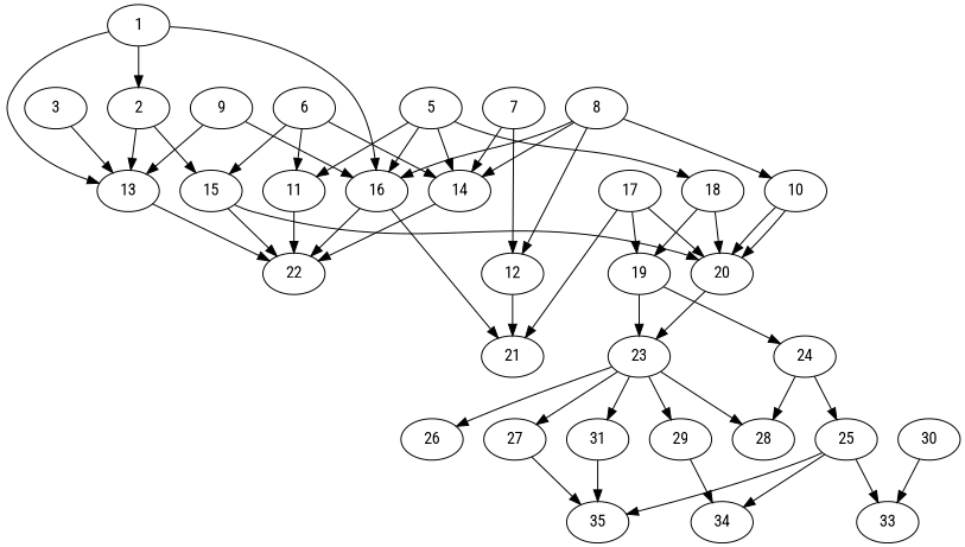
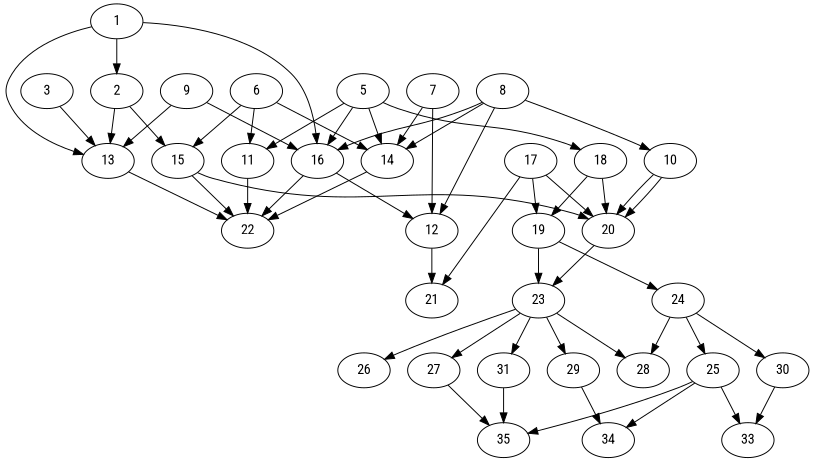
  digraph {
    fontname="Roboto Condensed"
    node [alpha=0.05 fontname="Roboto Condensed"]
    edge [fontname="Roboto Condensed"]
    1 [alpha=0.16 expect_size=10166047858925988]
    13 [alpha=0.10 expect_size=9148769671412714]
    16 [alpha=0.18 expect_size=101944065704826656]
    2 [alpha=0.03 expect_size=650039471365495]
    12 [alpha=0.12 expect_size=5931055653683049]
    21 [alpha=0.09 expect_size=67957992059444396032]
    22 [expect_size=52508700543534688]
    15 [alpha=0.01 expect_size=143593330386858409984]
    20 [alpha=0.19 expect_size=418620382699911]
    23 [alpha=0.15 expect_size=13802966345341898]
    3 [alpha=0.17 expect_size=124597374910334]
    17 [alpha=0.17 expect_size=49085617656561664000]
    19 [expect_size=3560392959950665]
    18 [alpha=0.10 expect_size=120073759989840512]
    24 [alpha=0.09 expect_size=245959732060695298048]
    5 [alpha=0.12 expect_size=5413383009673389]
    11 [alpha=0.08 expect_size=214229216735923776]
    14 [alpha=0.07 expect_size=7698807826287427]
    6 [alpha=0.03 expect_size=123016302650312352]
    7 [alpha=0.15 expect_size=1662055511224824]
    8 [alpha=0.01 expect_size=15772465947546394]
    10 [alpha=0.08 expect_size=76734506443506208]
    9 [alpha=0.04 expect_size=3147606728743793]
    26 [alpha=0.12 expect_size=7652301949962038]
    27 [expect_size=346399549897500]
    28 [alpha=0.19 expect_size=96280295940895952]
    29 [expect_size=126778644788299169792]
    31 [alpha=0.01 expect_size=335484731938631]
    25 [alpha=0.19 expect_size=2730616522631812]
    30 [alpha=0.14 expect_size=3574168111358777]
    35 [alpha=0.19 expect_size=135015445237054656]
    34 [alpha=0.11 expect_size=28721198374305398784]
    33 [alpha=0.18 expect_size=478309331305140480]
    1 -> 13
    1 -> 16
    1 -> 2
    13 -> 22
-   16 -> 21
+   16 -> 12
    16 -> 22
    2 -> 13
    2 -> 15
    12 -> 21
    15 -> 22
    15 -> 20
    20 -> 23
    23 -> 26
    23 -> 27
    23 -> 28
    23 -> 29
    23 -> 31
    3 -> 13
    17 -> 21
    17 -> 20
    17 -> 19
    19 -> 23
    19 -> 24
    18 -> 20
    18 -> 19
    24 -> 28
    24 -> 25
+   24 -> 30
    5 -> 16
    5 -> 18
    5 -> 11
    5 -> 14
    11 -> 22
    14 -> 22
    6 -> 15
    6 -> 11
    6 -> 14
    7 -> 12
    7 -> 14
    8 -> 16
    8 -> 12
    8 -> 14
    8 -> 10
    10 -> 20
    10 -> 20
    9 -> 13
    9 -> 16
    27 -> 35
    29 -> 34
    31 -> 35
    25 -> 35
    25 -> 34
    25 -> 33
    30 -> 33
  }
